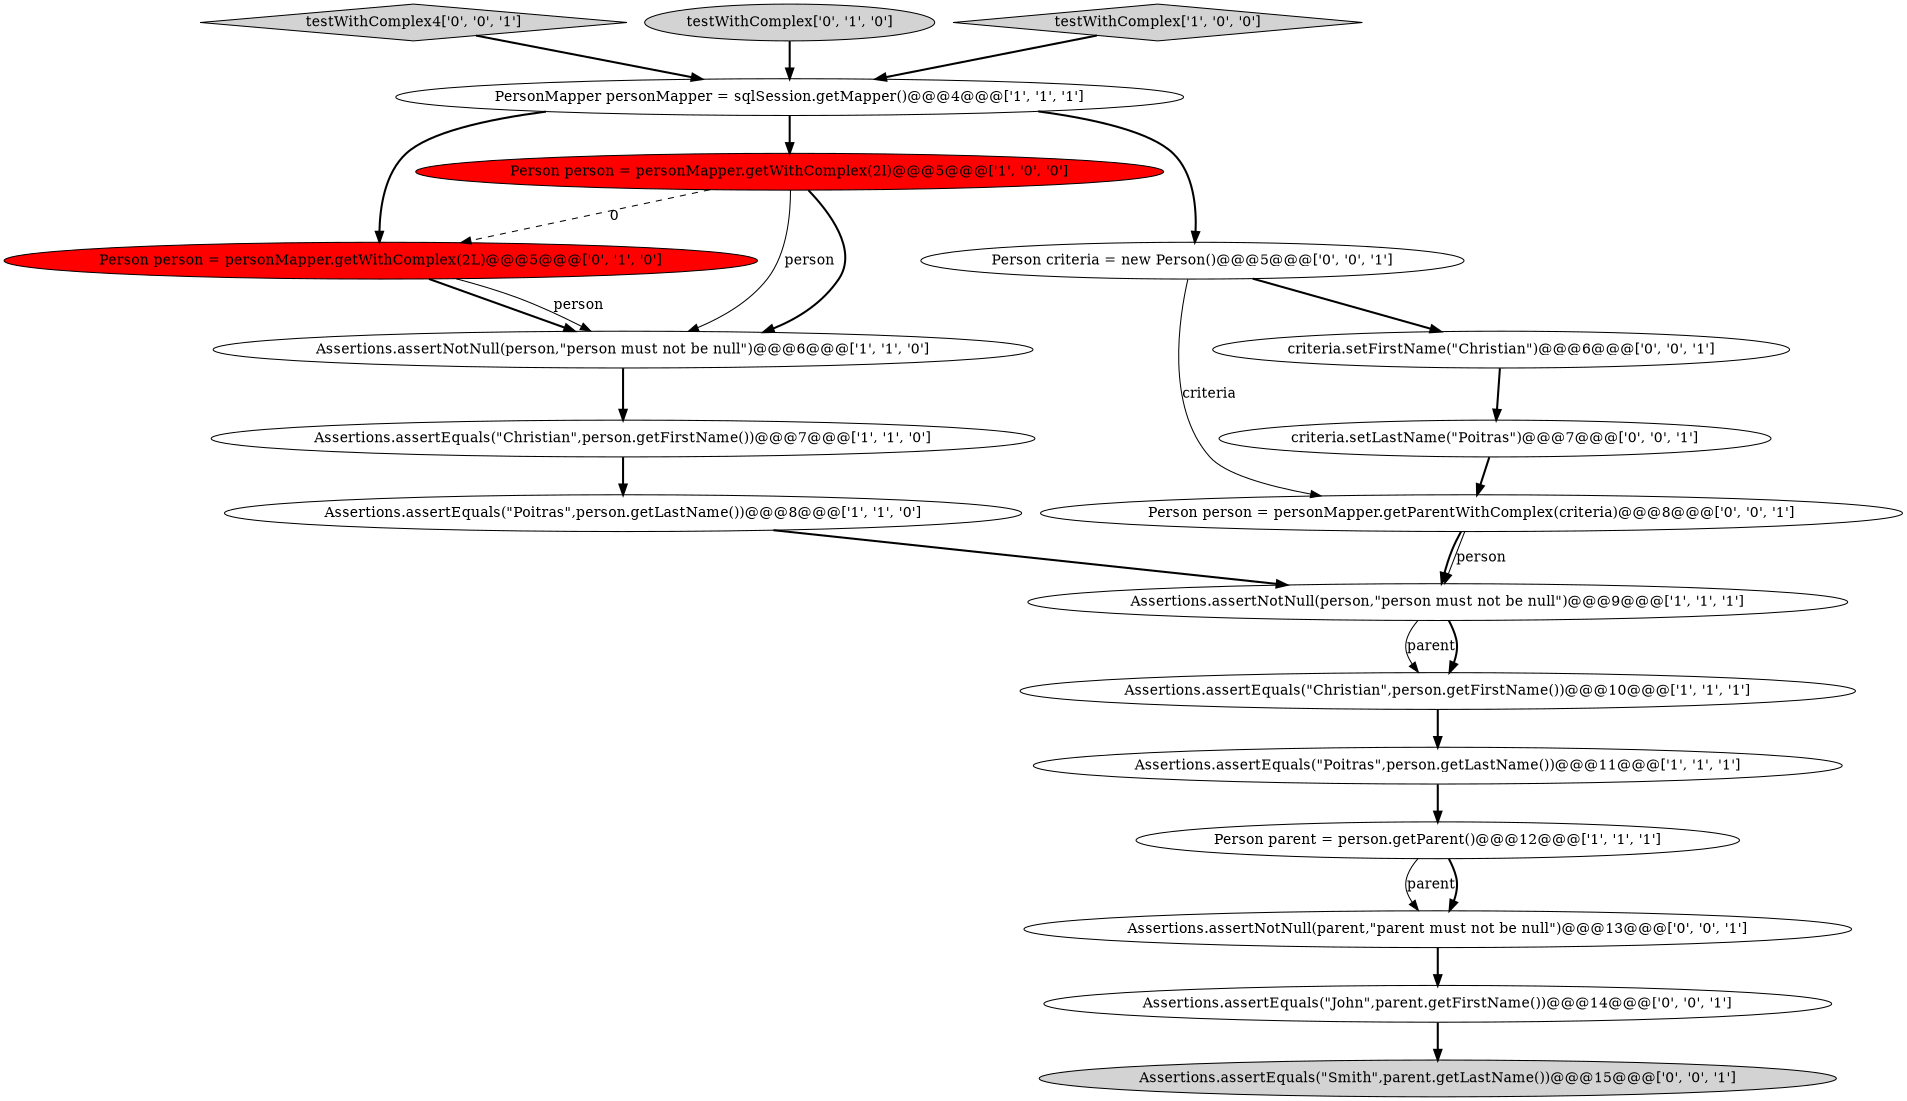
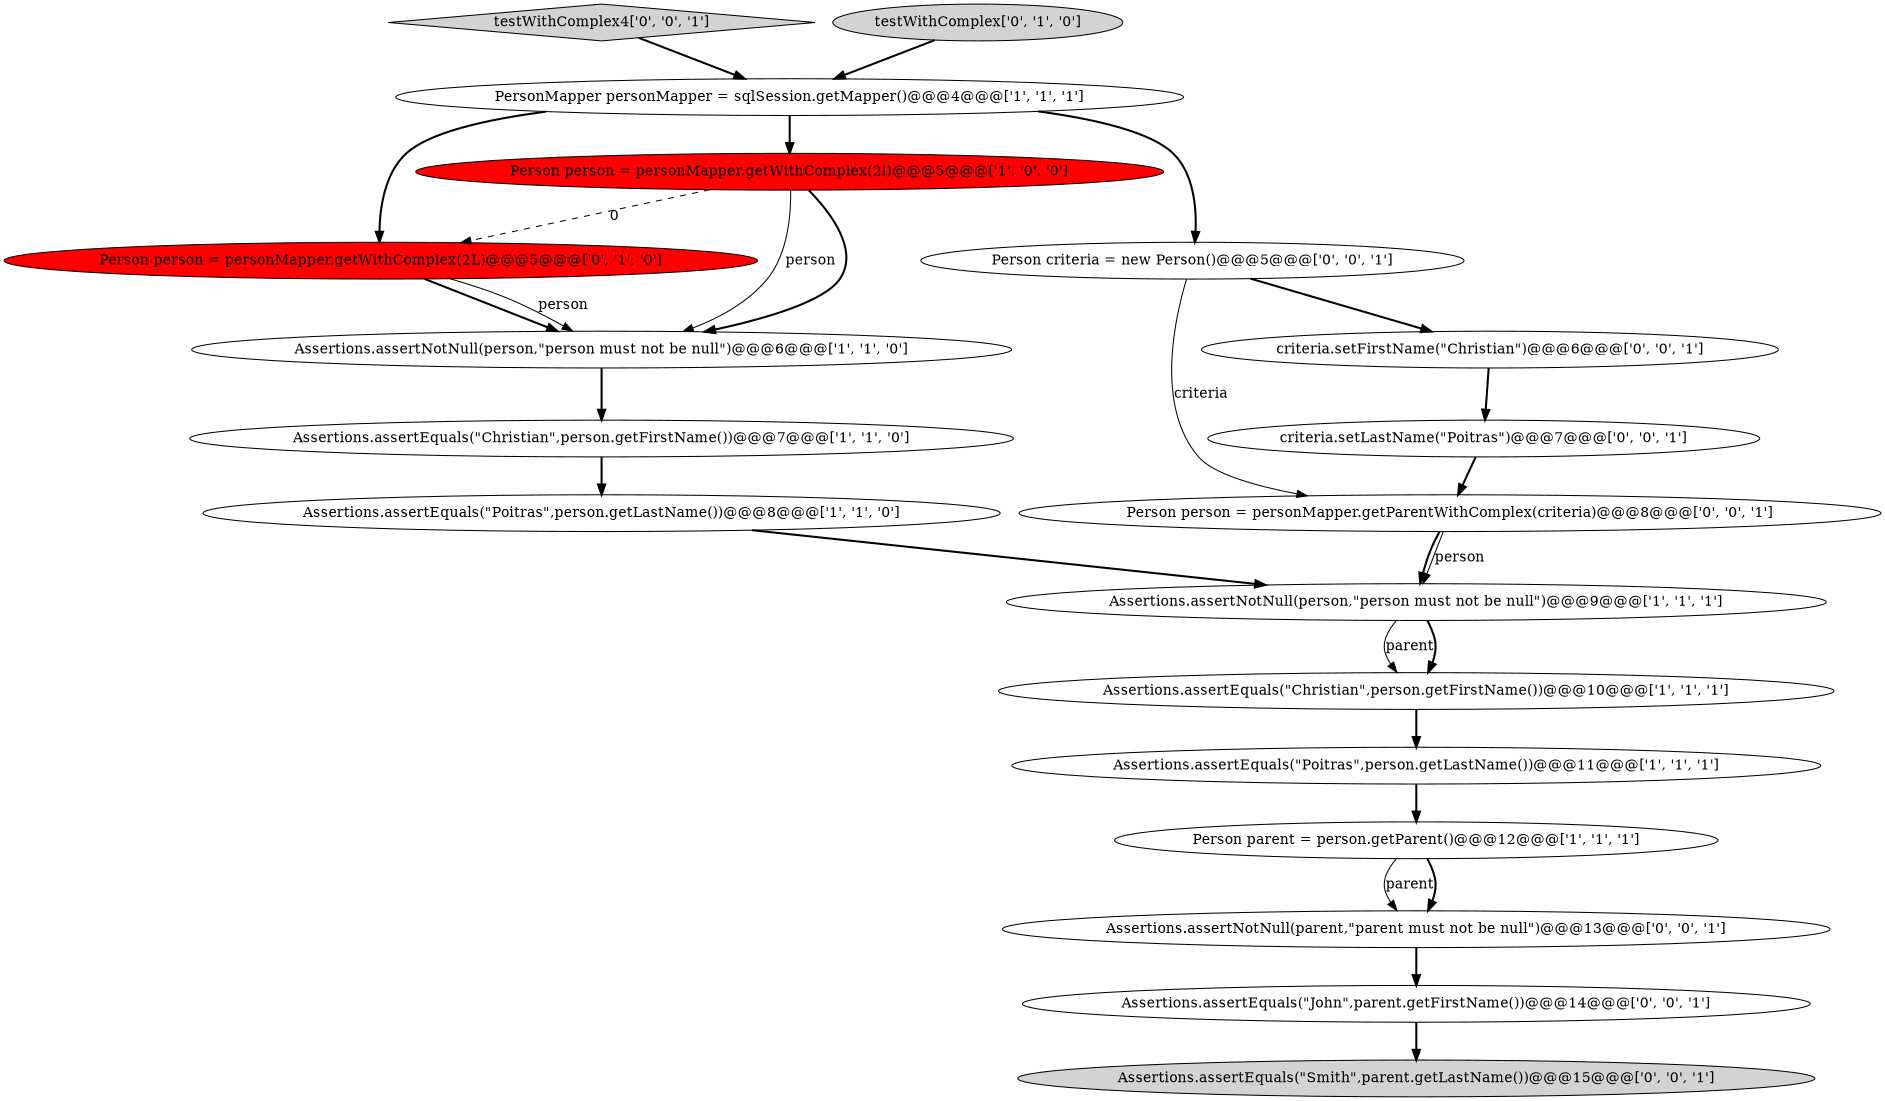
  digraph {
    node [fillcolor=white shape=ellipse style=filled]
    edge [style=bold]
    n1 [label="Assertions.assertEquals(\"John\",parent.getFirstName())@@@14@@@['0', '0', '1']"]
    n2 [fillcolor=lightgray label="Assertions.assertEquals(\"Smith\",parent.getLastName())@@@15@@@['0', '0', '1']"]
    n3 [fillcolor=red label="Person person = personMapper.getWithComplex(2L)@@@5@@@['0', '1', '0']"]
    n4 [label="Assertions.assertNotNull(person,\"person must not be null\")@@@6@@@['1', '1', '0']"]
    n5 [label="Assertions.assertEquals(\"Christian\",person.getFirstName())@@@7@@@['1', '1', '0']"]
    n6 [label="criteria.setLastName(\"Poitras\")@@@7@@@['0', '0', '1']"]
    n7 [label="Person person = personMapper.getParentWithComplex(criteria)@@@8@@@['0', '0', '1']"]
    n8 [label="Assertions.assertNotNull(person,\"person must not be null\")@@@9@@@['1', '1', '1']"]
    n9 [fillcolor=red label="Person person = personMapper.getWithComplex(2l)@@@5@@@['1', '0', '0']"]
    n10 [label="Assertions.assertEquals(\"Christian\",person.getFirstName())@@@10@@@['1', '1', '1']"]
    n11 [fillcolor=lightgray label="testWithComplex4['0', '0', '1']" shape=diamond]
    n12 [label="PersonMapper personMapper = sqlSession.getMapper()@@@4@@@['1', '1', '1']"]
    n13 [label="Person criteria = new Person()@@@5@@@['0', '0', '1']"]
    n14 [label="Assertions.assertEquals(\"Poitras\",person.getLastName())@@@11@@@['1', '1', '1']"]
    n15 [label="Assertions.assertEquals(\"Poitras\",person.getLastName())@@@8@@@['1', '1', '0']"]
    n16 [label="Person parent = person.getParent()@@@12@@@['1', '1', '1']"]
    n17 [label="Assertions.assertNotNull(parent,\"parent must not be null\")@@@13@@@['0', '0', '1']"]
    n18 [label="criteria.setFirstName(\"Christian\")@@@6@@@['0', '0', '1']"]
    n19 [fillcolor=lightgray label="testWithComplex['0', '1', '0']"]
-   n20 [fillcolor=lightgray label="testWithComplex['1', '0', '0']" shape=diamond]
    n1 -> n2
    n3 -> n4
    n3 -> n4 [label=person style=solid]
    n4 -> n5
    n5 -> n15
    n6 -> n7
    n7 -> n8
    n7 -> n8 [label=person style=solid]
    n8 -> n10 [label=parent style=solid]
    n8 -> n10
    n9 -> n3 [label=0 style=dashed]
    n9 -> n4 [label=person style=solid]
    n9 -> n4
    n10 -> n14
    n11 -> n12
    n12 -> n3
    n12 -> n9
    n12 -> n13
    n13 -> n7 [label=criteria style=solid]
    n13 -> n18
    n14 -> n16
    n15 -> n8
    n16 -> n17 [label=parent style=solid]
    n16 -> n17
    n17 -> n1
    n18 -> n6
    n19 -> n12
-   n20 -> n12
  }
